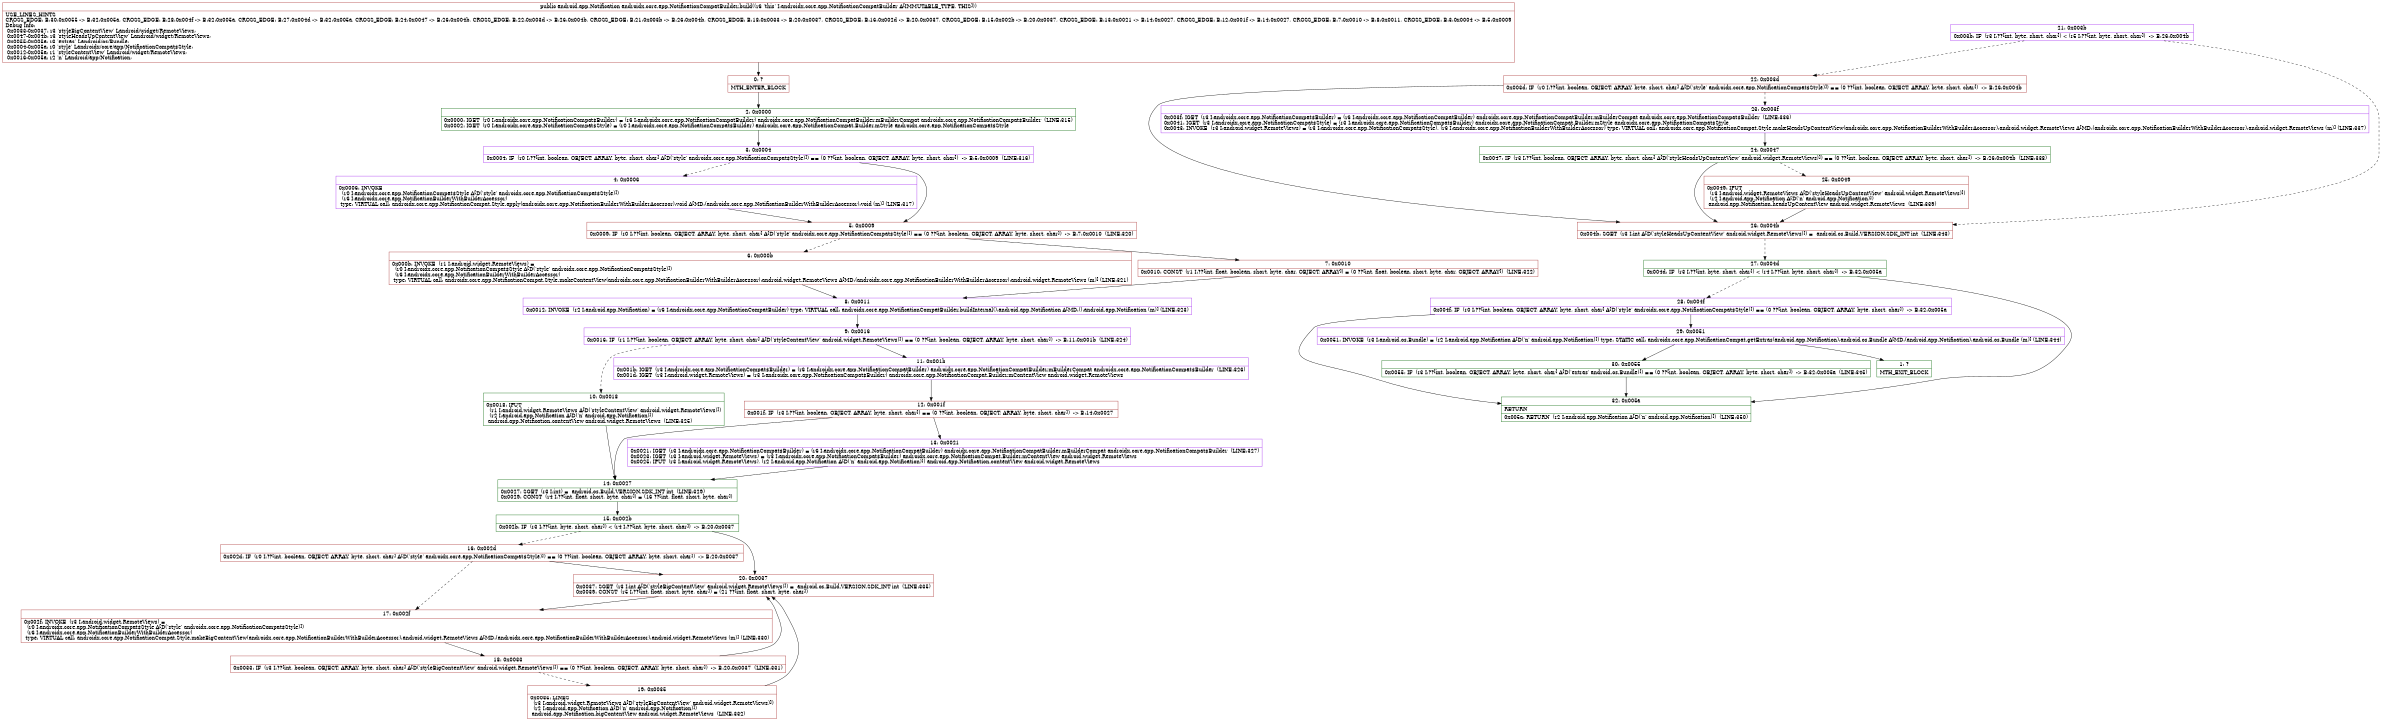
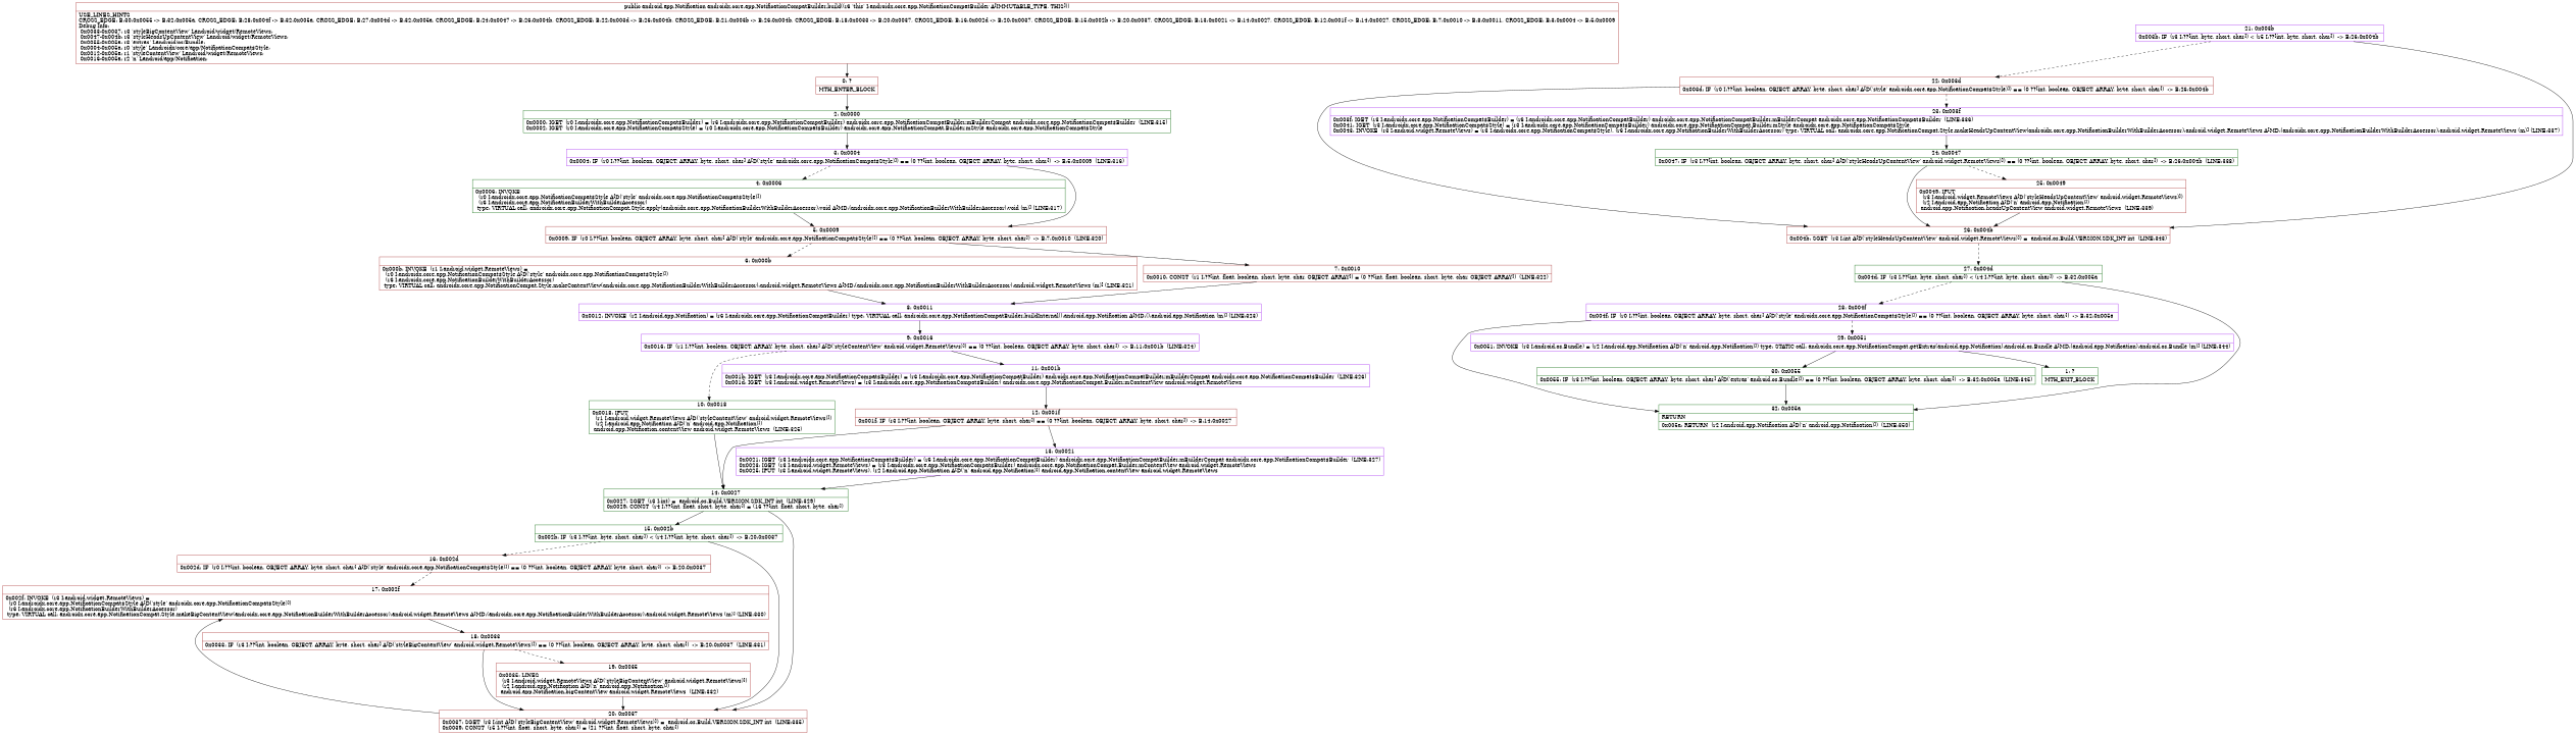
  digraph {
    node [color=brown shape=record]
    n1 [label="{0\:\ ?|MTH_ENTER_BLOCK\l}"]
    n2 [color=darkgreen label="{2\:\ 0x0000|0x0000: IGET  (r0 I:androidx.core.app.NotificationCompat$Builder) = (r6 I:androidx.core.app.NotificationCompatBuilder) androidx.core.app.NotificationCompatBuilder.mBuilderCompat androidx.core.app.NotificationCompat$Builder  (LINE:315)\l0x0002: IGET  (r0 I:androidx.core.app.NotificationCompat$Style) = (r0 I:androidx.core.app.NotificationCompat$Builder) androidx.core.app.NotificationCompat.Builder.mStyle androidx.core.app.NotificationCompat$Style \l}"]
    n3 [color=purple label="{3\:\ 0x0004|0x0004: IF  (r0 I:??[int, boolean, OBJECT, ARRAY, byte, short, char] A[D('style' androidx.core.app.NotificationCompat$Style)]) == (0 ??[int, boolean, OBJECT, ARRAY, byte, short, char])  \-\> B:5:0x0009  (LINE:316)\l}"]
-   n4 [color=purple label="{4\:\ 0x0006|0x0006: INVOKE  \l  (r0 I:androidx.core.app.NotificationCompat$Style A[D('style' androidx.core.app.NotificationCompat$Style)])\l  (r6 I:androidx.core.app.NotificationBuilderWithBuilderAccessor)\l type: VIRTUAL call: androidx.core.app.NotificationCompat.Style.apply(androidx.core.app.NotificationBuilderWithBuilderAccessor):void A[MD:(androidx.core.app.NotificationBuilderWithBuilderAccessor):void (m)] (LINE:317)\l}"]
+   n4 [color=darkgreen label="{4\:\ 0x0006|0x0006: INVOKE  \l  (r0 I:androidx.core.app.NotificationCompat$Style A[D('style' androidx.core.app.NotificationCompat$Style)])\l  (r6 I:androidx.core.app.NotificationBuilderWithBuilderAccessor)\l type: VIRTUAL call: androidx.core.app.NotificationCompat.Style.apply(androidx.core.app.NotificationBuilderWithBuilderAccessor):void A[MD:(androidx.core.app.NotificationBuilderWithBuilderAccessor):void (m)] (LINE:317)\l}"]
    n5 [label="{5\:\ 0x0009|0x0009: IF  (r0 I:??[int, boolean, OBJECT, ARRAY, byte, short, char] A[D('style' androidx.core.app.NotificationCompat$Style)]) == (0 ??[int, boolean, OBJECT, ARRAY, byte, short, char])  \-\> B:7:0x0010  (LINE:320)\l}"]
    n6 [label="{6\:\ 0x000b|0x000b: INVOKE  (r1 I:android.widget.RemoteViews) = \l  (r0 I:androidx.core.app.NotificationCompat$Style A[D('style' androidx.core.app.NotificationCompat$Style)])\l  (r6 I:androidx.core.app.NotificationBuilderWithBuilderAccessor)\l type: VIRTUAL call: androidx.core.app.NotificationCompat.Style.makeContentView(androidx.core.app.NotificationBuilderWithBuilderAccessor):android.widget.RemoteViews A[MD:(androidx.core.app.NotificationBuilderWithBuilderAccessor):android.widget.RemoteViews (m)] (LINE:321)\l}"]
    n7 [label="{7\:\ 0x0010|0x0010: CONST  (r1 I:??[int, float, boolean, short, byte, char, OBJECT, ARRAY]) = (0 ??[int, float, boolean, short, byte, char, OBJECT, ARRAY])  (LINE:322)\l}"]
    n8 [color=purple label="{8\:\ 0x0011|0x0012: INVOKE  (r2 I:android.app.Notification) = (r6 I:androidx.core.app.NotificationCompatBuilder) type: VIRTUAL call: androidx.core.app.NotificationCompatBuilder.buildInternal():android.app.Notification A[MD:():android.app.Notification (m)] (LINE:323)\l}"]
    n9 [color=purple label="{9\:\ 0x0016|0x0016: IF  (r1 I:??[int, boolean, OBJECT, ARRAY, byte, short, char] A[D('styleContentView' android.widget.RemoteViews)]) == (0 ??[int, boolean, OBJECT, ARRAY, byte, short, char])  \-\> B:11:0x001b  (LINE:324)\l}"]
    n10 [color=darkgreen label="{10\:\ 0x0018|0x0018: IPUT  \l  (r1 I:android.widget.RemoteViews A[D('styleContentView' android.widget.RemoteViews)])\l  (r2 I:android.app.Notification A[D('n' android.app.Notification)])\l android.app.Notification.contentView android.widget.RemoteViews  (LINE:325)\l}"]
    n11 [color=purple label="{11\:\ 0x001b|0x001b: IGET  (r3 I:androidx.core.app.NotificationCompat$Builder) = (r6 I:androidx.core.app.NotificationCompatBuilder) androidx.core.app.NotificationCompatBuilder.mBuilderCompat androidx.core.app.NotificationCompat$Builder  (LINE:326)\l0x001d: IGET  (r3 I:android.widget.RemoteViews) = (r3 I:androidx.core.app.NotificationCompat$Builder) androidx.core.app.NotificationCompat.Builder.mContentView android.widget.RemoteViews \l}"]
    n12 [color=darkgreen label="{14\:\ 0x0027|0x0027: SGET  (r3 I:int) =  android.os.Build.VERSION.SDK_INT int  (LINE:329)\l0x0029: CONST  (r4 I:??[int, float, short, byte, char]) = (16 ??[int, float, short, byte, char]) \l}"]
    n13 [label="{12\:\ 0x001f|0x001f: IF  (r3 I:??[int, boolean, OBJECT, ARRAY, byte, short, char]) == (0 ??[int, boolean, OBJECT, ARRAY, byte, short, char])  \-\> B:14:0x0027 \l}"]
    n14 [color=darkgreen label="{15\:\ 0x002b|0x002b: IF  (r3 I:??[int, byte, short, char]) \< (r4 I:??[int, byte, short, char])  \-\> B:20:0x0037 \l}"]
    n15 [label="{16\:\ 0x002d|0x002d: IF  (r0 I:??[int, boolean, OBJECT, ARRAY, byte, short, char] A[D('style' androidx.core.app.NotificationCompat$Style)]) == (0 ??[int, boolean, OBJECT, ARRAY, byte, short, char])  \-\> B:20:0x0037 \l}"]
    n16 [label="{20\:\ 0x0037|0x0037: SGET  (r3 I:int A[D('styleBigContentView' android.widget.RemoteViews)]) =  android.os.Build.VERSION.SDK_INT int  (LINE:335)\l0x0039: CONST  (r5 I:??[int, float, short, byte, char]) = (21 ??[int, float, short, byte, char]) \l}"]
    n17 [label="{17\:\ 0x002f|0x002f: INVOKE  (r3 I:android.widget.RemoteViews) = \l  (r0 I:androidx.core.app.NotificationCompat$Style A[D('style' androidx.core.app.NotificationCompat$Style)])\l  (r6 I:androidx.core.app.NotificationBuilderWithBuilderAccessor)\l type: VIRTUAL call: androidx.core.app.NotificationCompat.Style.makeBigContentView(androidx.core.app.NotificationBuilderWithBuilderAccessor):android.widget.RemoteViews A[MD:(androidx.core.app.NotificationBuilderWithBuilderAccessor):android.widget.RemoteViews (m)] (LINE:330)\l}"]
    n18 [label="{18\:\ 0x0033|0x0033: IF  (r3 I:??[int, boolean, OBJECT, ARRAY, byte, short, char] A[D('styleBigContentView' android.widget.RemoteViews)]) == (0 ??[int, boolean, OBJECT, ARRAY, byte, short, char])  \-\> B:20:0x0037  (LINE:331)\l}"]
    n19 [label="{19\:\ 0x0035|0x0035: LINES  \l  (r3 I:android.widget.RemoteViews A[D('styleBigContentView' android.widget.RemoteViews)])\l  (r2 I:android.app.Notification A[D('n' android.app.Notification)])\l android.app.Notification.bigContentView android.widget.RemoteViews  (LINE:332)\l}"]
    n20 [color=purple label="{21\:\ 0x003b|0x003b: IF  (r3 I:??[int, byte, short, char]) \< (r5 I:??[int, byte, short, char])  \-\> B:26:0x004b \l}"]
    n21 [label="{22\:\ 0x003d|0x003d: IF  (r0 I:??[int, boolean, OBJECT, ARRAY, byte, short, char] A[D('style' androidx.core.app.NotificationCompat$Style)]) == (0 ??[int, boolean, OBJECT, ARRAY, byte, short, char])  \-\> B:26:0x004b \l}"]
    n22 [label="{26\:\ 0x004b|0x004b: SGET  (r3 I:int A[D('styleHeadsUpContentView' android.widget.RemoteViews)]) =  android.os.Build.VERSION.SDK_INT int  (LINE:343)\l}"]
    n23 [color=purple label="{23\:\ 0x003f|0x003f: IGET  (r3 I:androidx.core.app.NotificationCompat$Builder) = (r6 I:androidx.core.app.NotificationCompatBuilder) androidx.core.app.NotificationCompatBuilder.mBuilderCompat androidx.core.app.NotificationCompat$Builder  (LINE:336)\l0x0041: IGET  (r3 I:androidx.core.app.NotificationCompat$Style) = (r3 I:androidx.core.app.NotificationCompat$Builder) androidx.core.app.NotificationCompat.Builder.mStyle androidx.core.app.NotificationCompat$Style \l0x0043: INVOKE  (r3 I:android.widget.RemoteViews) = (r3 I:androidx.core.app.NotificationCompat$Style), (r6 I:androidx.core.app.NotificationBuilderWithBuilderAccessor) type: VIRTUAL call: androidx.core.app.NotificationCompat.Style.makeHeadsUpContentView(androidx.core.app.NotificationBuilderWithBuilderAccessor):android.widget.RemoteViews A[MD:(androidx.core.app.NotificationBuilderWithBuilderAccessor):android.widget.RemoteViews (m)] (LINE:337)\l}"]
    n24 [color=darkgreen label="{27\:\ 0x004d|0x004d: IF  (r3 I:??[int, byte, short, char]) \< (r4 I:??[int, byte, short, char])  \-\> B:32:0x005a \l}"]
    n25 [color=darkgreen label="{24\:\ 0x0047|0x0047: IF  (r3 I:??[int, boolean, OBJECT, ARRAY, byte, short, char] A[D('styleHeadsUpContentView' android.widget.RemoteViews)]) == (0 ??[int, boolean, OBJECT, ARRAY, byte, short, char])  \-\> B:26:0x004b  (LINE:338)\l}"]
    n26 [label="{25\:\ 0x0049|0x0049: IPUT  \l  (r3 I:android.widget.RemoteViews A[D('styleHeadsUpContentView' android.widget.RemoteViews)])\l  (r2 I:android.app.Notification A[D('n' android.app.Notification)])\l android.app.Notification.headsUpContentView android.widget.RemoteViews  (LINE:339)\l}"]
    n27 [color=purple label="{28\:\ 0x004f|0x004f: IF  (r0 I:??[int, boolean, OBJECT, ARRAY, byte, short, char] A[D('style' androidx.core.app.NotificationCompat$Style)]) == (0 ??[int, boolean, OBJECT, ARRAY, byte, short, char])  \-\> B:32:0x005a \l}"]
    n28 [color=darkgreen label="{32\:\ 0x005a|RETURN\l|0x005a: RETURN  (r2 I:android.app.Notification A[D('n' android.app.Notification)])  (LINE:350)\l}"]
    n29 [color=purple label="{29\:\ 0x0051|0x0051: INVOKE  (r3 I:android.os.Bundle) = (r2 I:android.app.Notification A[D('n' android.app.Notification)]) type: STATIC call: androidx.core.app.NotificationCompat.getExtras(android.app.Notification):android.os.Bundle A[MD:(android.app.Notification):android.os.Bundle (m)] (LINE:344)\l}"]
    n30 [color=darkgreen label="{30\:\ 0x0055|0x0055: IF  (r3 I:??[int, boolean, OBJECT, ARRAY, byte, short, char] A[D('extras' android.os.Bundle)]) == (0 ??[int, boolean, OBJECT, ARRAY, byte, short, char])  \-\> B:32:0x005a  (LINE:345)\l}"]
    n31 [color=darkgreen label="{1\:\ ?|MTH_EXIT_BLOCK\l}"]
    n32 [color=purple label="{13\:\ 0x0021|0x0021: IGET  (r3 I:androidx.core.app.NotificationCompat$Builder) = (r6 I:androidx.core.app.NotificationCompatBuilder) androidx.core.app.NotificationCompatBuilder.mBuilderCompat androidx.core.app.NotificationCompat$Builder  (LINE:327)\l0x0023: IGET  (r3 I:android.widget.RemoteViews) = (r3 I:androidx.core.app.NotificationCompat$Builder) androidx.core.app.NotificationCompat.Builder.mContentView android.widget.RemoteViews \l0x0025: IPUT  (r3 I:android.widget.RemoteViews), (r2 I:android.app.Notification A[D('n' android.app.Notification)]) android.app.Notification.contentView android.widget.RemoteViews \l}"]
    n33 [label="{public android.app.Notification androidx.core.app.NotificationCompatBuilder.build((r6 'this' I:androidx.core.app.NotificationCompatBuilder A[IMMUTABLE_TYPE, THIS]))  | USE_LINES_HINTS\lCROSS_EDGE: B:30:0x0055 \-\> B:32:0x005a, CROSS_EDGE: B:28:0x004f \-\> B:32:0x005a, CROSS_EDGE: B:27:0x004d \-\> B:32:0x005a, CROSS_EDGE: B:24:0x0047 \-\> B:26:0x004b, CROSS_EDGE: B:22:0x003d \-\> B:26:0x004b, CROSS_EDGE: B:21:0x003b \-\> B:26:0x004b, CROSS_EDGE: B:18:0x0033 \-\> B:20:0x0037, CROSS_EDGE: B:16:0x002d \-\> B:20:0x0037, CROSS_EDGE: B:15:0x002b \-\> B:20:0x0037, CROSS_EDGE: B:13:0x0021 \-\> B:14:0x0027, CROSS_EDGE: B:12:0x001f \-\> B:14:0x0027, CROSS_EDGE: B:7:0x0010 \-\> B:8:0x0011, CROSS_EDGE: B:3:0x0004 \-\> B:5:0x0009\lDebug Info:\l  0x0033\-0x0037: r3 'styleBigContentView' Landroid\/widget\/RemoteViews;\l  0x0047\-0x004b: r3 'styleHeadsUpContentView' Landroid\/widget\/RemoteViews;\l  0x0055\-0x005a: r3 'extras' Landroid\/os\/Bundle;\l  0x0004\-0x005a: r0 'style' Landroidx\/core\/app\/NotificationCompat$Style;\l  0x0012\-0x005a: r1 'styleContentView' Landroid\/widget\/RemoteViews;\l  0x0016\-0x005a: r2 'n' Landroid\/app\/Notification;\l}"]
    n1 -> n2
    n2 -> n3
    n3 -> n4 [style=dashed]
    n3 -> n5
    n4 -> n5
    n5 -> n6 [style=dashed]
    n5 -> n7
    n6 -> n8
    n7 -> n8
    n8 -> n9
    n9 -> n10 [style=dashed]
    n9 -> n11
    n10 -> n12
    n11 -> n13
    n12 -> n14
    n13 -> n12
    n13 -> n32 [style=solid]
    n14 -> n15 [style=dashed]
    n14 -> n16
-   n15 -> n16
+   n12 -> n16
    n15 -> n17 [style=dashed]
    n16 -> n17
    n17 -> n18
    n18 -> n16
    n18 -> n19 [style=dashed]
    n19 -> n16
    n20 -> n21 [style=dashed]
-   n20 -> n22 [style=dashed]
+   n20 -> n22
    n21 -> n22
    n21 -> n23 [style=dashed]
    n22 -> n24 [style=dashed]
    n23 -> n25
    n24 -> n27 [style=dashed]
    n24 -> n28
    n25 -> n22
    n25 -> n26 [style=dashed]
    n26 -> n22
    n27 -> n28
-   n27 -> n29 [style=solid]
+   n27 -> n29 [style=dashed]
    n29 -> n30
    n29 -> n31
    n30 -> n28
    n32 -> n12
    n33 -> n1
  }
